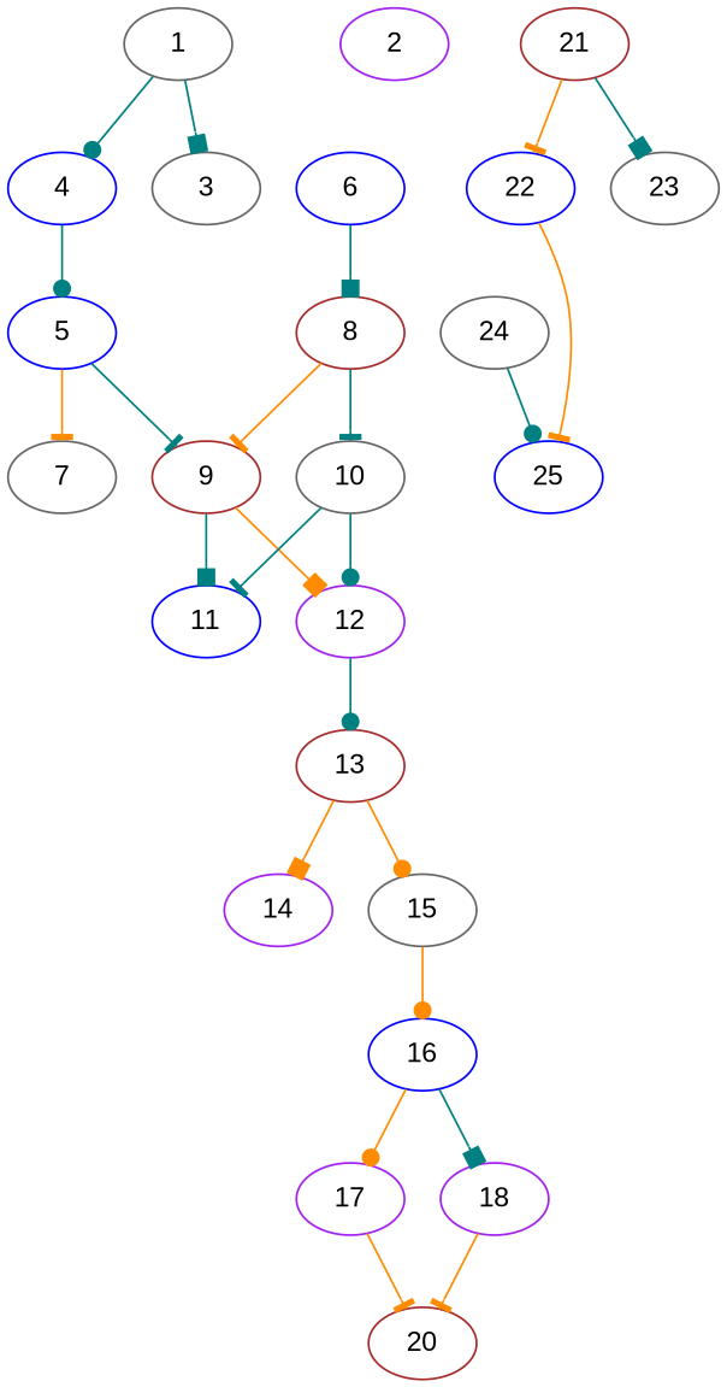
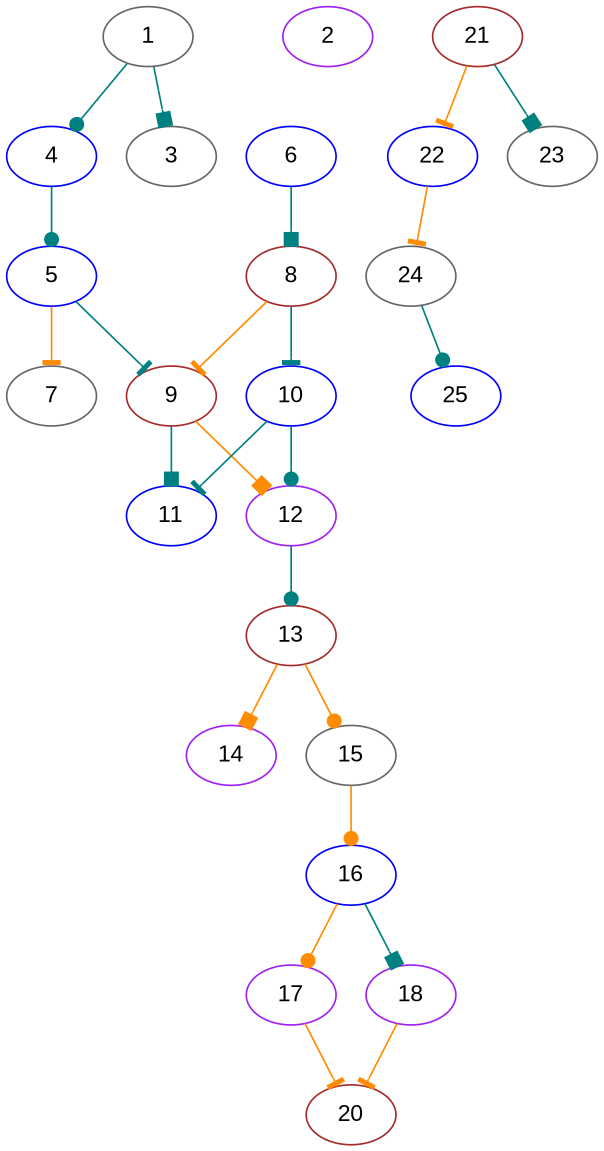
  digraph {
    fontname="Liberation Sans"
    node [alpha=0.10 color=gray40 fontname="Liberation Sans"]
    edge [arrowhead=tee color=teal fontname="Liberation Sans"]
    1 [alpha=0.12 expect_size=19319808]
    3 [alpha=0.17 expect_size=16516096]
    4 [alpha=0.03 color=blue expect_size=7524352]
    5 [alpha=0.13 color=blue expect_size=16760832]
    7 [alpha=0.19 expect_size=27017216]
    9 [alpha=0.07 color=brown expect_size=34345984]
    2 [alpha=0.07 color=purple expect_size=32209920]
    6 [alpha=0.00 color=blue expect_size=50099200]
    8 [color=brown expect_size=25999360]
-   10 [alpha=0.12 expect_size=35904512]
+   10 [alpha=0.12 color=blue expect_size=35904512]
    11 [alpha=0.06 color=blue expect_size=23340032]
    12 [color=purple expect_size=5542912]
    13 [alpha=0.05 color=brown expect_size=21240832]
    14 [color=purple expect_size=13068288]
    15 [alpha=0.15 expect_size=19039232]
    16 [alpha=0.09 color=blue expect_size=50726912]
    17 [alpha=0.07 color=purple expect_size=50967552]
    18 [alpha=0.11 color=purple expect_size=48018432]
    20 [alpha=0.02 color=brown expect_size=41552896]
    21 [alpha=0.03 color=brown expect_size=22490112]
    22 [alpha=0.15 color=blue expect_size=35675136]
    23 [alpha=0.12 expect_size=11855872]
    24 [expect_size=24367104]
    25 [alpha=0.13 color=blue expect_size=48842752]
    1 -> 3 [arrowhead=box]
    1 -> 4 [arrowhead=dot]
    4 -> 5 [arrowhead=dot]
    5 -> 7 [color=darkorange]
    5 -> 9
    9 -> 11 [arrowhead=box]
    9 -> 12 [arrowhead=box color=darkorange]
    6 -> 8 [arrowhead=box]
    8 -> 9 [color=darkorange]
    8 -> 10
    10 -> 11
    10 -> 12 [arrowhead=dot]
    12 -> 13 [arrowhead=dot]
    13 -> 14 [arrowhead=box color=darkorange]
    13 -> 15 [arrowhead=dot color=darkorange]
    15 -> 16 [arrowhead=dot color=darkorange]
    16 -> 17 [arrowhead=dot color=darkorange]
    16 -> 18 [arrowhead=box]
    17 -> 20 [color=darkorange]
    18 -> 20 [color=darkorange]
    21 -> 22 [color=darkorange]
    21 -> 23 [arrowhead=box]
-   22 -> 25 [color=darkorange]
+   22 -> 24 [color=darkorange]
    24 -> 25 [arrowhead=dot]
  }
